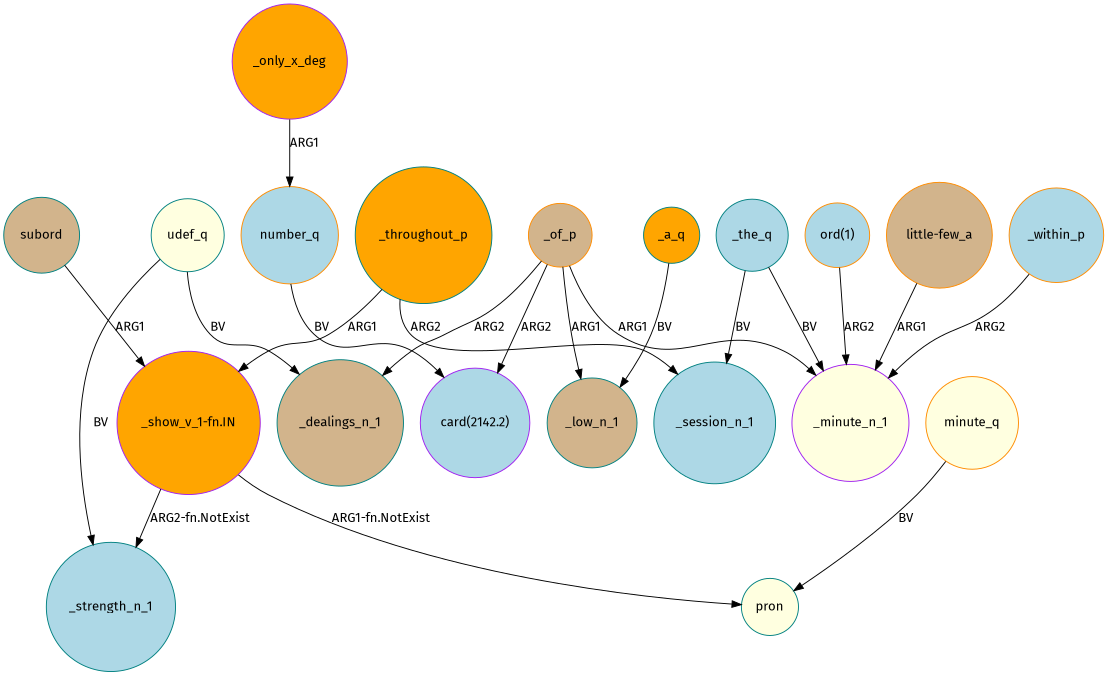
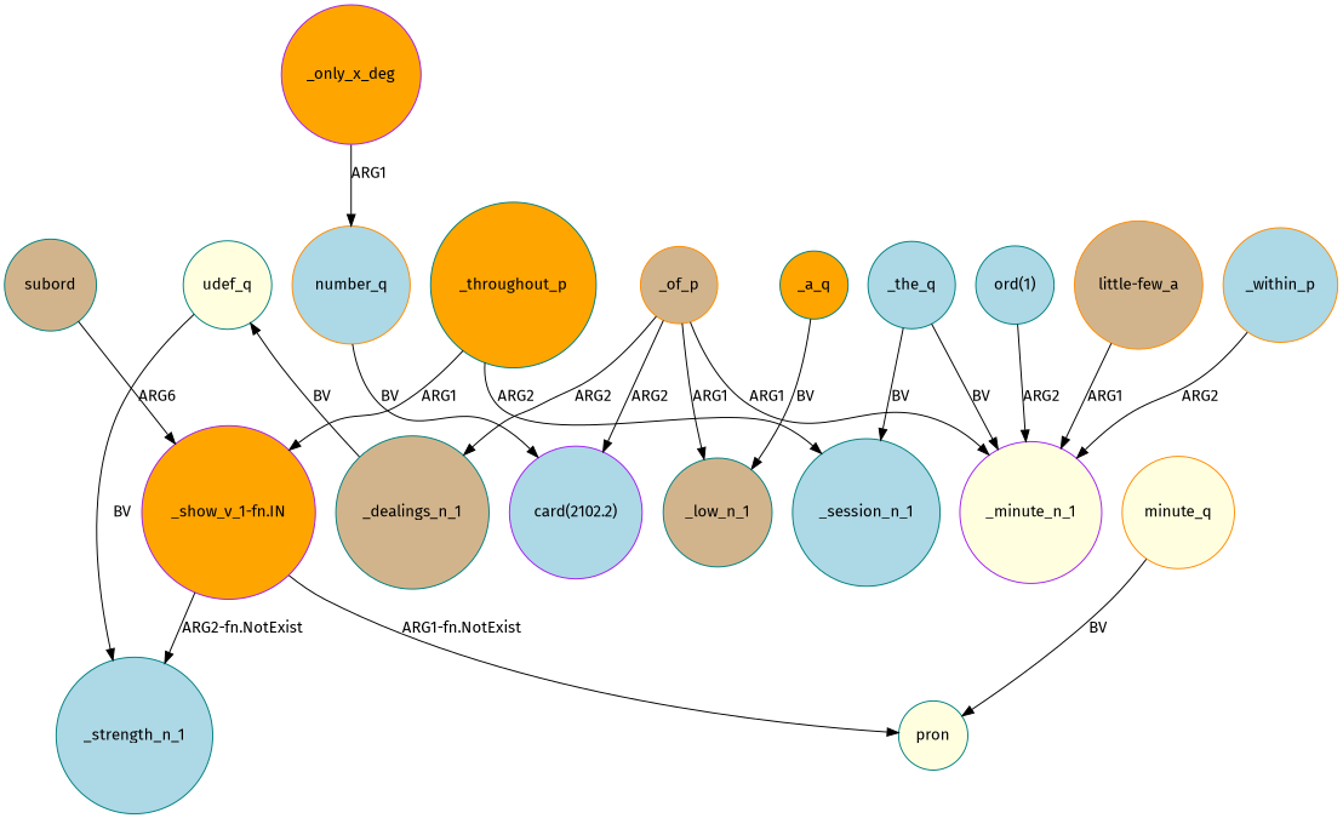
  digraph {
    fontname="Fira Sans"
    node [color=teal fillcolor=lightblue fontname="Fira Sans" shape=circle style=filled]
    edge [fontname="Fira Sans"]
    subord [fillcolor=tan]
    "_show_v_1-fn.IN" [color=purple fillcolor=orange]
    _strength_n_1
    pron [fillcolor=lightyellow]
    _only_x_deg [color=purple fillcolor=orange]
    number_q [color=darkorange]
-   "card(2102.2)" [color=purple label="card(2142.2)"]
+   "card(2102.2)" [color=purple]
    "little-few_a" [color=darkorange fillcolor=tan]
    _minute_n_1 [color=purple fillcolor=lightyellow]
    _the_q
    _session_n_1
    udef_q [fillcolor=lightyellow]
    _dealings_n_1 [fillcolor=tan]
    _throughout_p [fillcolor=orange]
    _low_n_1 [fillcolor=tan]
    _within_p [color=darkorange]
    n17 [color=darkorange fillcolor=lightyellow label=minute_q]
    _of_p [color=darkorange fillcolor=tan]
-   "ord(1)" [color=darkorange]
+   "ord(1)"
    _a_q [fillcolor=orange]
-   subord -> "_show_v_1-fn.IN" [label=ARG1]
+   subord -> "_show_v_1-fn.IN" [label=ARG6]
    "_show_v_1-fn.IN" -> _strength_n_1 [label="ARG2-fn.NotExist"]
    "_show_v_1-fn.IN" -> pron [label="ARG1-fn.NotExist"]
    _only_x_deg -> number_q [label=ARG1]
    number_q -> "card(2102.2)" [label=BV]
    "little-few_a" -> _minute_n_1 [label=ARG1]
    _the_q -> _minute_n_1 [label=BV]
    _the_q -> _session_n_1 [label=BV]
    udef_q -> _strength_n_1 [label=BV]
-   udef_q -> _dealings_n_1 [label=BV]
+   _dealings_n_1 -> udef_q [label=BV]
    _throughout_p -> "_show_v_1-fn.IN" [label=ARG1]
    _throughout_p -> _session_n_1 [label=ARG2]
    _within_p -> _minute_n_1 [label=ARG2]
    n17 -> pron [label=BV]
    _of_p -> "card(2102.2)" [label=ARG2]
    _of_p -> _minute_n_1 [label=ARG1]
    _of_p -> _dealings_n_1 [label=ARG2]
    _of_p -> _low_n_1 [label=ARG1]
    "ord(1)" -> _minute_n_1 [label=ARG2]
    _a_q -> _low_n_1 [label=BV]
  }
